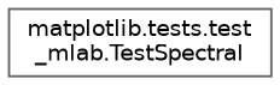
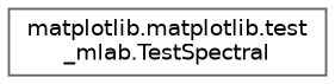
  digraph {
    rankdir=TB
-   n1 [color=grey40 fillcolor=white fontname=Helvetica fontsize=10 height=0.2 label="matplotlib.tests.test\l_mlab.TestSpectral" shape=box style=filled width=0.4]
+   n1 [color=grey40 fillcolor=white fontname=Helvetica fontsize=10 height=0.2 label="matplotlib.matplotlib.test\l_mlab.TestSpectral" shape=box style=filled width=0.4]
  }
